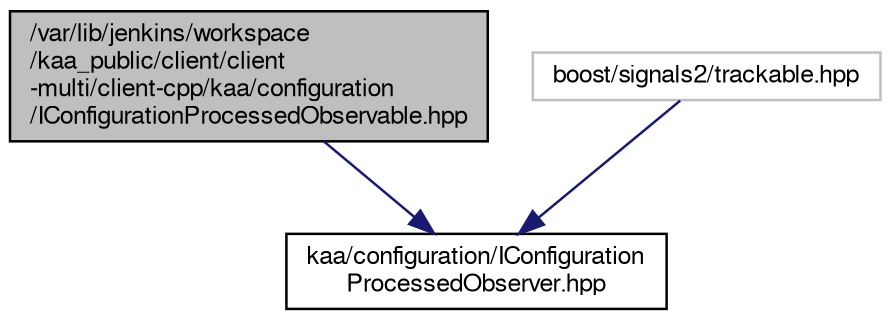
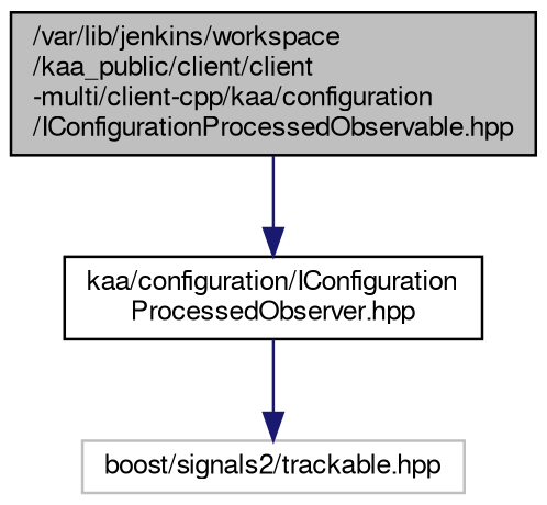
  digraph {
    node [color=black fontname=FreeSans fontsize=10 shape=record]
    edge [color=midnightblue fontname=FreeSans fontsize=10 labelfontname=FreeSans labelfontsize=10 style=solid]
    n1 [fillcolor=grey75 fontcolor=black height=0.2 label="/var/lib/jenkins/workspace\l/kaa_public/client/client\l-multi/client-cpp/kaa/configuration\l/IConfigurationProcessedObservable.hpp" style=filled width=0.4]
    n2 [height=0.2 label="kaa/configuration/IConfiguration\lProcessedObserver.hpp" width=0.4]
    n3 [color=grey75 height=0.2 label="boost/signals2/trackable.hpp" width=0.4]
    n1 -> n2
-   n3 -> n2
+   n2 -> n3
  }
